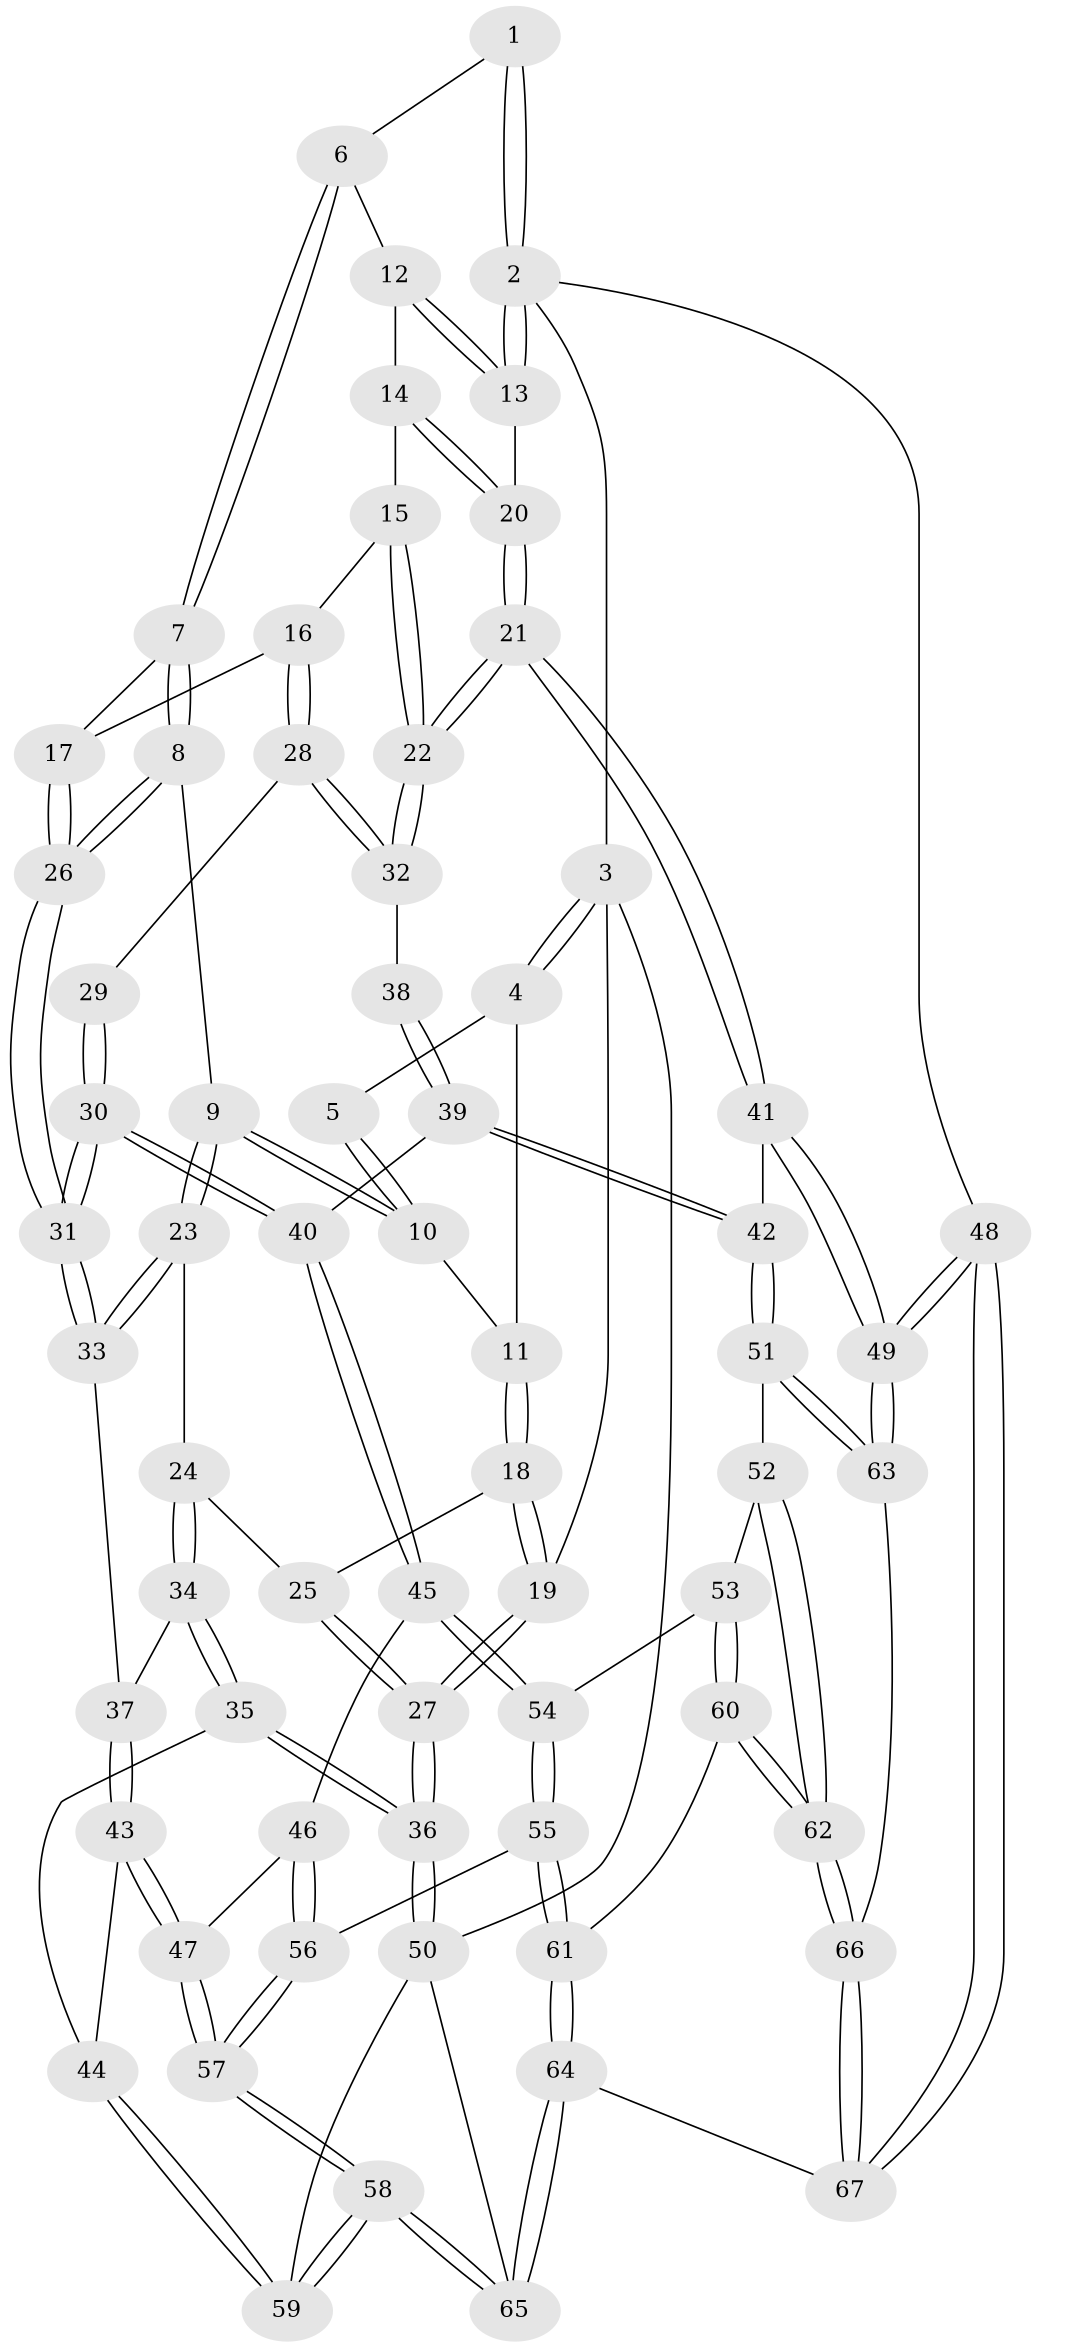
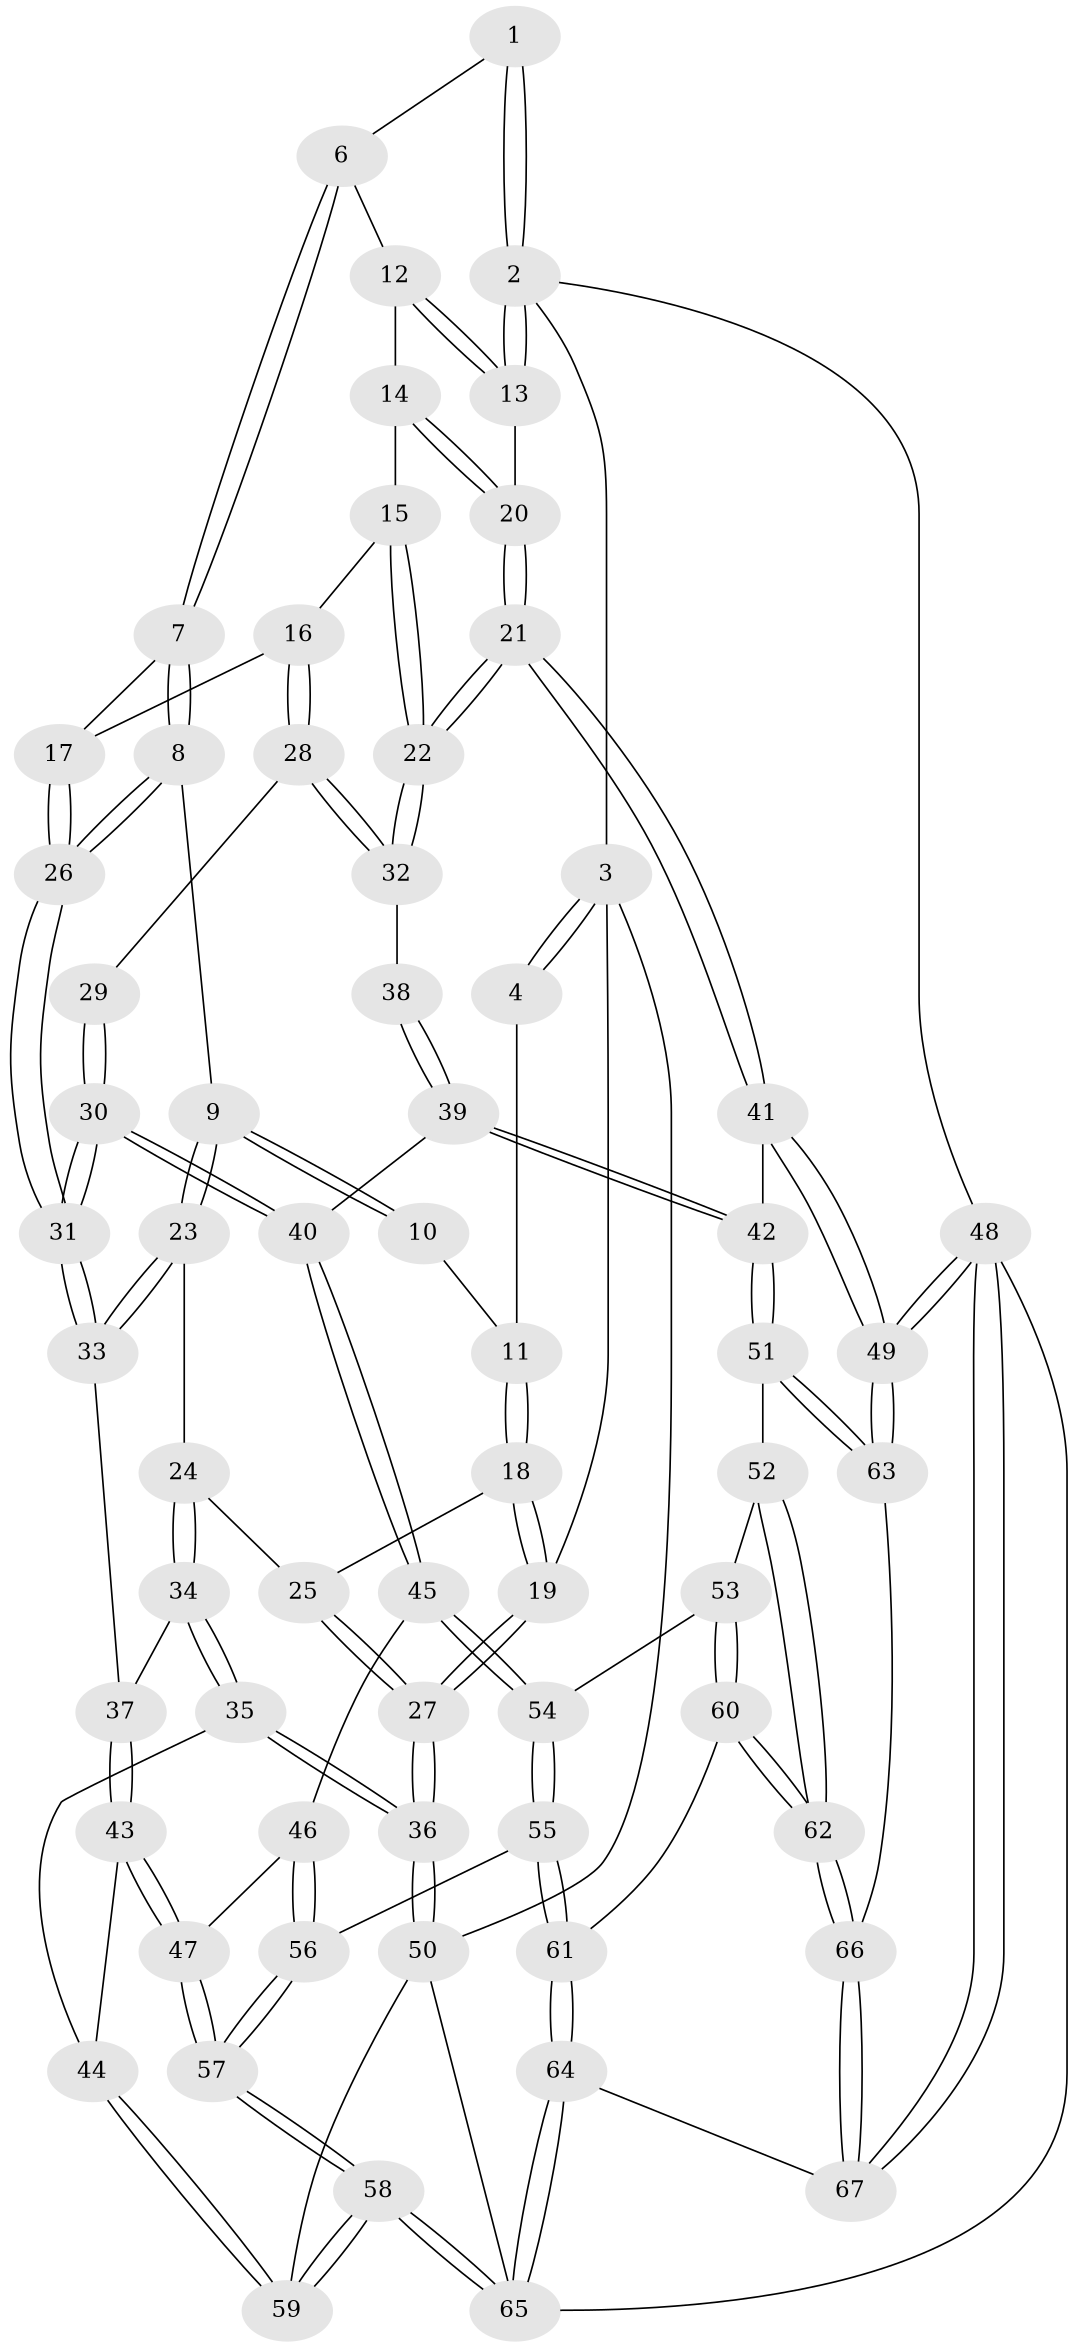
  graph {
    node [color=gray90 style=filled]
    1
    2
    6
    3
    13
    48
    7
    12
    4
    19
    50
    20
    49
    65
    67
-   5
    11
    27
    59
    10
    18
    8
    17
    14
    9
    26
    23
    31
    24
    33
    25
    15
    21
    16
    22
    28
    32
    29
    36
    41
    42
    38
    34
    37
    35
    30
    40
    39
    45
    43
    44
    47
    51
    46
    54
    63
    52
    57
    56
    55
    58
    66
    53
    62
    60
    61
    64
    1 -- 2
    1 -- 2
    1 -- 6
    2 -- 3
    2 -- 13
    2 -- 13
    2 -- 48
    6 -- 7
    6 -- 7
    6 -- 12
    3 -- 4
    3 -- 4
    3 -- 19
    3 -- 50
    13 -- 20
    48 -- 49
    48 -- 49
+   48 -- 65
    48 -- 67
    48 -- 67
    7 -- 8
    7 -- 8
    7 -- 17
    12 -- 13
    12 -- 13
    12 -- 14
-   4 -- 5
    4 -- 11
    19 -- 27
    19 -- 27
    50 -- 65
    50 -- 59
    20 -- 21
    20 -- 21
    49 -- 63
    49 -- 63
-   5 -- 10
-   5 -- 10
    11 -- 18
    11 -- 18
    27 -- 36
    27 -- 36
    10 -- 11
    18 -- 19
    18 -- 19
    18 -- 25
    8 -- 9
    8 -- 26
    8 -- 26
    17 -- 26
    17 -- 26
    14 -- 20
    14 -- 20
    14 -- 15
    9 -- 10
    9 -- 10
    9 -- 23
    9 -- 23
    26 -- 31
    26 -- 31
    23 -- 24
    23 -- 33
    23 -- 33
    31 -- 33
    31 -- 33
    24 -- 25
    24 -- 34
    24 -- 34
    33 -- 37
    25 -- 27
    25 -- 27
    15 -- 16
    15 -- 22
    15 -- 22
    21 -- 22
    21 -- 22
    21 -- 41
    21 -- 41
    16 -- 17
    16 -- 28
    16 -- 28
    22 -- 32
    22 -- 32
    28 -- 32
    28 -- 32
    28 -- 29
    32 -- 38
    29 -- 30
    29 -- 30
    36 -- 50
    36 -- 50
    41 -- 49
    41 -- 49
    41 -- 42
    42 -- 51
    42 -- 51
    38 -- 39
    38 -- 39
    34 -- 37
    34 -- 35
    34 -- 35
    37 -- 43
    37 -- 43
    35 -- 36
    35 -- 36
    35 -- 44
    30 -- 31
    30 -- 31
    30 -- 40
    30 -- 40
    40 -- 45
    40 -- 45
    39 -- 42
    39 -- 42
    39 -- 40
    45 -- 46
    45 -- 54
    45 -- 54
    43 -- 44
    43 -- 47
    43 -- 47
    44 -- 59
    44 -- 59
    47 -- 57
    47 -- 57
    51 -- 63
    51 -- 63
    51 -- 52
    46 -- 47
    46 -- 56
    46 -- 56
    54 -- 55
    54 -- 55
    63 -- 66
    52 -- 53
    52 -- 62
    52 -- 62
    57 -- 58
    57 -- 58
    56 -- 57
    56 -- 57
    55 -- 56
    55 -- 61
    55 -- 61
    58 -- 65
    58 -- 65
    58 -- 59
    58 -- 59
    66 -- 67
    66 -- 67
    53 -- 54
    53 -- 60
    53 -- 60
    62 -- 66
    62 -- 66
    60 -- 62
    60 -- 62
    60 -- 61
    61 -- 64
    61 -- 64
    64 -- 65
    64 -- 65
    64 -- 67
  }
